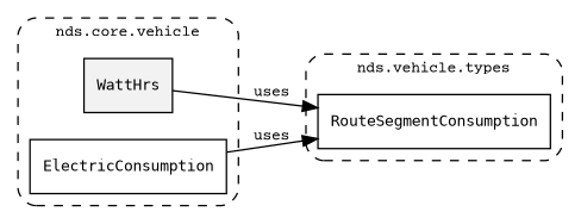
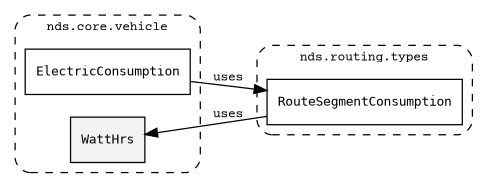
  digraph {
    fontname="Courier Prime"
    fontsize=10
    rankdir=LR
    node [fontname="Courier Prime" fontsize=10 shape=box]
    edge [fontname="Courier Prime" fontsize=10]
    n1 [fillcolor="#0000000D" label=<<font face="monospace"><table align="center" border="0" cellspacing="0" cellpadding="0"><tr><td href="../../../content/packages/nds.core.vehicle.html#Subtype-WattHrs" title="Subtype defined in nds.core.vehicle">WattHrs</td></tr></table></font>> style=filled]
    n2 [label=<<font face="monospace"><table align="center" border="0" cellspacing="0" cellpadding="0"><tr><td href="../../../content/packages/nds.core.vehicle.html#Structure-ElectricConsumption" title="Structure defined in nds.core.vehicle">ElectricConsumption</td></tr></table></font>>]
    n3 [label=<<font face="monospace"><table align="center" border="0" cellspacing="0" cellpadding="0"><tr><td href="../../../content/packages/nds.routing.types.html#Structure-RouteSegmentConsumption" title="Structure defined in nds.routing.types">RouteSegmentConsumption</td></tr></table></font>>]
    subgraph cluster_1 {
      label="nds.core.vehicle"
      style="dashed, rounded"
      n1
      n2
    }
    subgraph cluster_2 {
-     label="nds.vehicle.types"
+     label="nds.routing.types"
      style="dashed, rounded"
      n3
    }
    n2 -> n3 [label=uses]
-   n1 -> n3 [label=uses]
+   n3 -> n1 [label=uses]
  }
